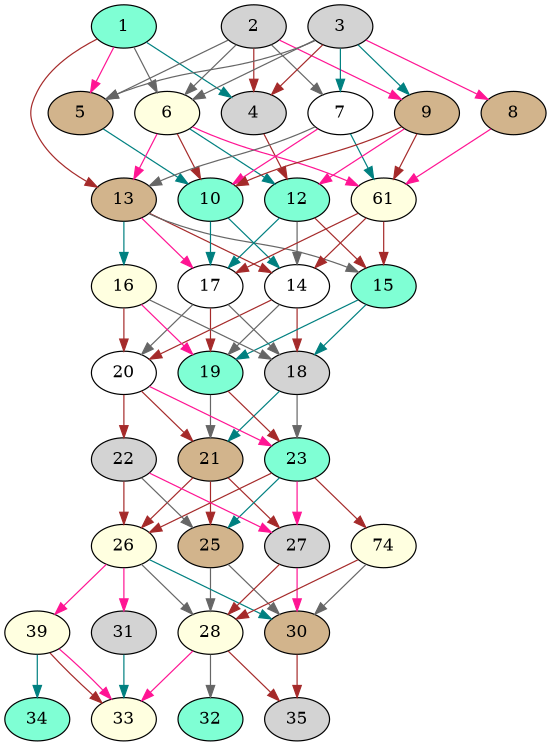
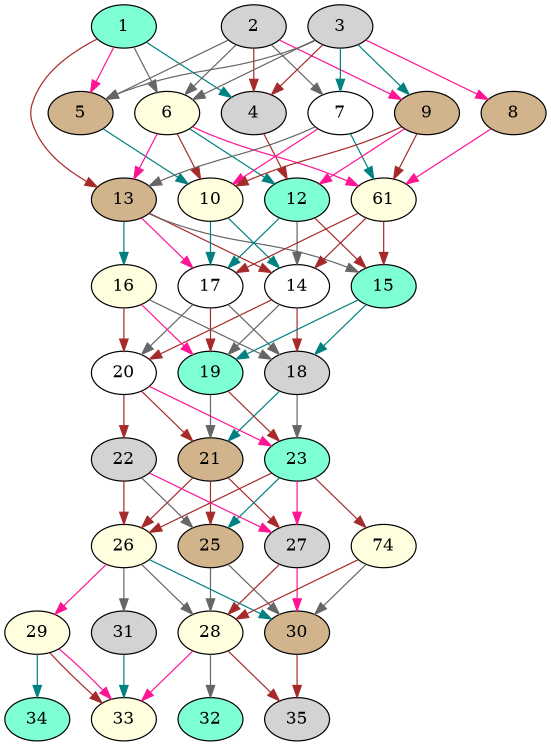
  digraph {
    node [alpha=0.03 fillcolor=aquamarine style=filled]
    edge [color=brown]
    1 [alpha=0.13 expect_size=38824960]
    4 [alpha=0.07 expect_size=49616896 fillcolor=lightgrey]
    5 [alpha=0.00 expect_size=50947072 fillcolor=tan]
    6 [alpha=0.16 expect_size=50851840 fillcolor=lightyellow]
    13 [alpha=0.13 expect_size=18598912 fillcolor=tan]
    12 [alpha=0.17 expect_size=23401472]
-   10 [alpha=0.14 expect_size=49903616]
+   10 [alpha=0.14 expect_size=49903616 fillcolor=lightyellow]
    n8 [alpha=0.16 expect_size=39645184 fillcolor=lightyellow label=61]
    7 [alpha=0.08 expect_size=15514624 fillcolor=white]
    14 [alpha=0.18 expect_size=44203008 fillcolor=white]
    17 [alpha=0.19 expect_size=52090880 fillcolor=white]
    15 [alpha=0.06 expect_size=12751872]
    16 [alpha=0.09 expect_size=13200384 fillcolor=lightyellow]
    2 [alpha=0.18 expect_size=17550336 fillcolor=lightgrey]
    9 [alpha=0.05 expect_size=44518400 fillcolor=tan]
    3 [alpha=0.11 expect_size=28396544 fillcolor=lightgrey]
    8 [expect_size=26787840 fillcolor=tan]
    18 [alpha=0.13 expect_size=23240704 fillcolor=lightgrey]
    19 [alpha=0.16 expect_size=29780992]
    20 [alpha=0.05 expect_size=41309184 fillcolor=white]
    21 [alpha=0.08 expect_size=27079680 fillcolor=tan]
    23 [alpha=0.14 expect_size=11669504]
    22 [alpha=0.16 expect_size=18560000 fillcolor=lightgrey]
    25 [alpha=0.08 expect_size=35776512 fillcolor=tan]
    26 [expect_size=49466368 fillcolor=lightyellow]
    27 [expect_size=22924288 fillcolor=lightgrey]
    n27 [alpha=0.11 expect_size=41637888 fillcolor=lightyellow label=74]
    28 [alpha=0.12 expect_size=19917824 fillcolor=lightyellow]
    30 [expect_size=42521600 fillcolor=tan]
-   29 [alpha=0.18 expect_size=51607552 fillcolor=lightyellow label=39]
+   29 [alpha=0.18 expect_size=51607552 fillcolor=lightyellow]
    31 [alpha=0.02 expect_size=7104512 fillcolor=lightgrey]
    32 [alpha=0.09 expect_size=26125312]
    33 [alpha=0.02 expect_size=17519616 fillcolor=lightyellow]
    35 [expect_size=31263744 fillcolor=lightgrey]
    34 [alpha=0.11 expect_size=51625984]
    1 -> 4 [color=teal]
    1 -> 5 [color=deeppink]
    1 -> 6 [color=gray40]
    1 -> 13
    4 -> 12
    5 -> 10 [color=teal]
    6 -> 13 [color=deeppink]
    6 -> 12 [color=teal]
    6 -> 10
    6 -> n8 [color=deeppink]
    13 -> 14
    13 -> 17 [color=deeppink]
    13 -> 15 [color=gray40]
    13 -> 16 [color=teal]
    12 -> 14 [color=gray40]
    12 -> 17 [color=teal]
    12 -> 15
    10 -> 14 [color=teal]
    10 -> 17 [color=teal]
    n8 -> 14
    n8 -> 17
    n8 -> 15
    7 -> 13 [color=gray40]
    7 -> 10 [color=deeppink]
    7 -> n8 [color=teal]
    14 -> 18
    14 -> 19 [color=gray40]
    14 -> 20
    17 -> 18 [color=gray40]
    17 -> 19
    17 -> 20 [color=gray40]
    15 -> 18 [color=teal]
    15 -> 19 [color=teal]
    16 -> 18 [color=gray40]
    16 -> 19 [color=deeppink]
    16 -> 20
    2 -> 4
    2 -> 5 [color=gray40]
    2 -> 6 [color=gray40]
    2 -> 7 [color=gray40]
    2 -> 9 [color=deeppink]
    9 -> 12 [color=deeppink]
    9 -> 10
    9 -> n8
    3 -> 4
    3 -> 5 [color=gray40]
    3 -> 6 [color=gray40]
    3 -> 7 [color=teal]
    3 -> 9 [color=teal]
    3 -> 8 [color=deeppink]
    8 -> n8 [color=deeppink]
    18 -> 21 [color=teal]
    18 -> 23 [color=gray40]
    19 -> 21 [color=gray40]
    19 -> 23
    20 -> 21
    20 -> 23 [color=deeppink]
    20 -> 22
    21 -> 25
    21 -> 26
    21 -> 27
    23 -> 25 [color=teal]
    23 -> 26
    23 -> 27 [color=deeppink]
    23 -> n27
    22 -> 25 [color=gray40]
    22 -> 26
    22 -> 27 [color=deeppink]
    25 -> 28 [color=gray40]
    25 -> 30 [color=gray40]
    26 -> 28 [color=gray40]
    26 -> 30 [color=teal]
    26 -> 29 [color=deeppink]
-   26 -> 31 [color=deeppink]
+   26 -> 31 [color=gray40]
    27 -> 28
    27 -> 30 [color=deeppink]
    n27 -> 28
    n27 -> 30 [color=gray40]
    28 -> 32 [color=gray40]
    28 -> 33 [color=deeppink]
    28 -> 35
    30 -> 35
    29 -> 33
    29 -> 33 [color=deeppink]
    29 -> 34 [color=teal]
    31 -> 33 [color=teal]
  }
